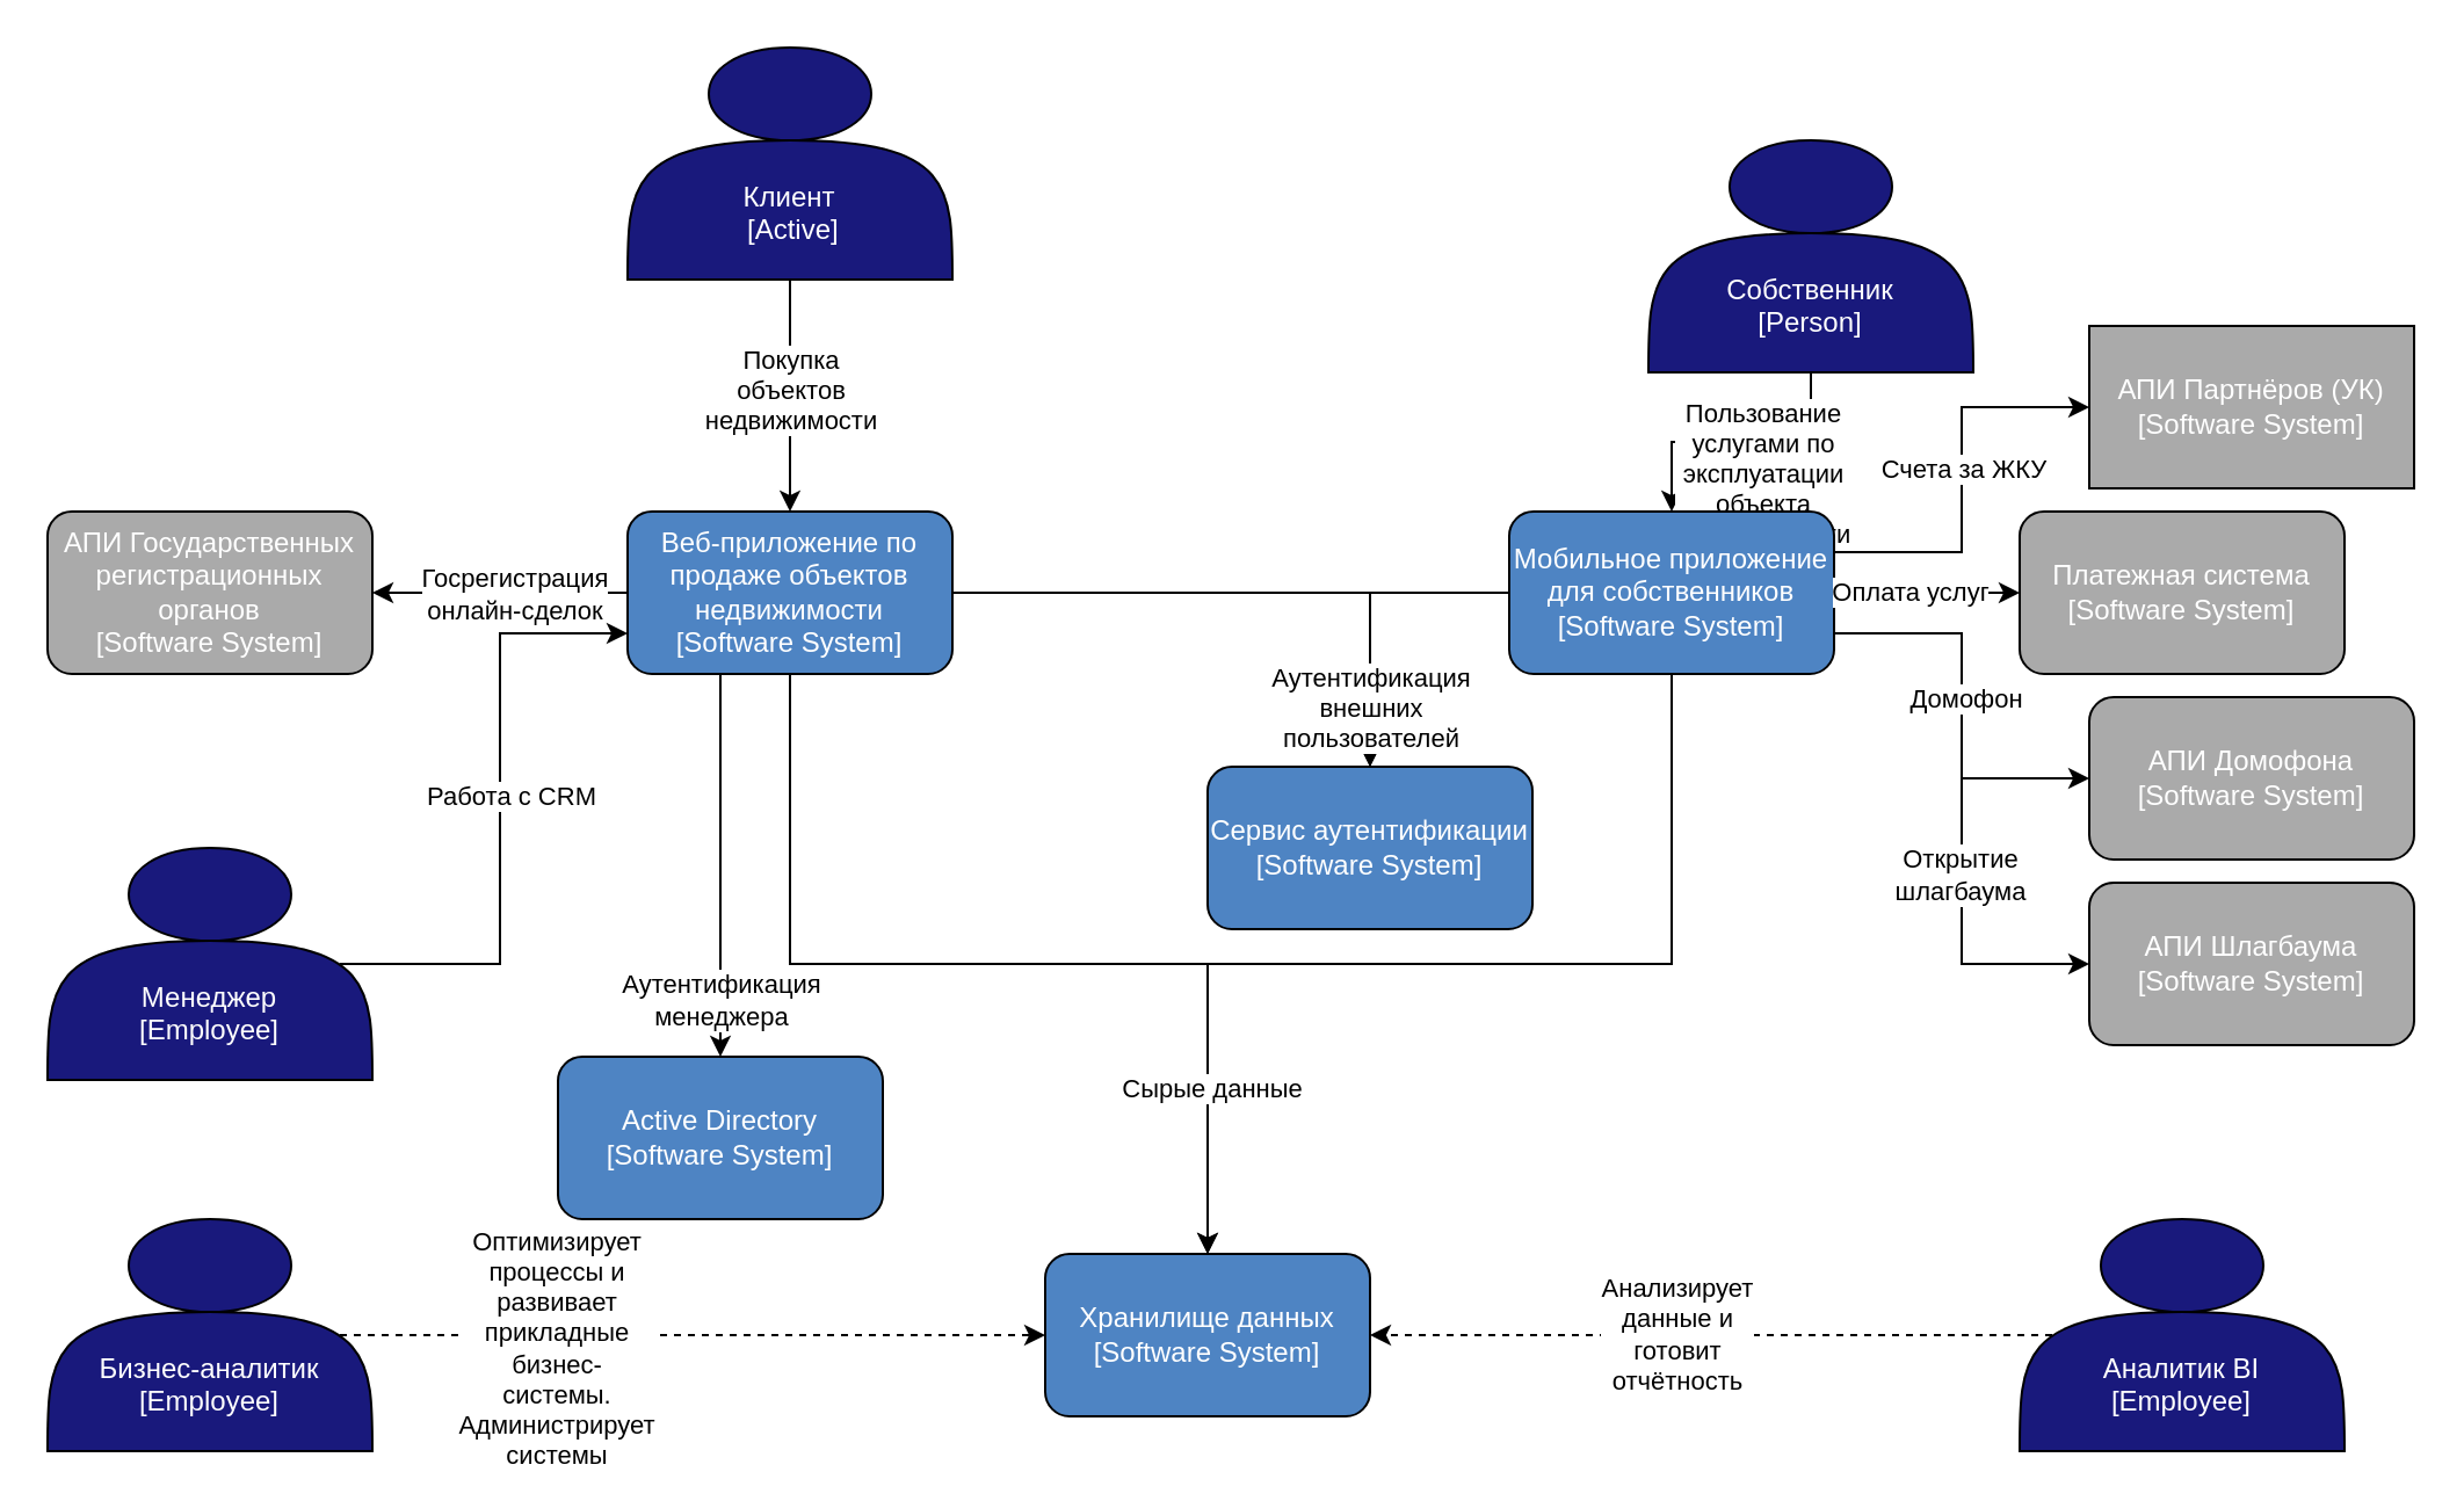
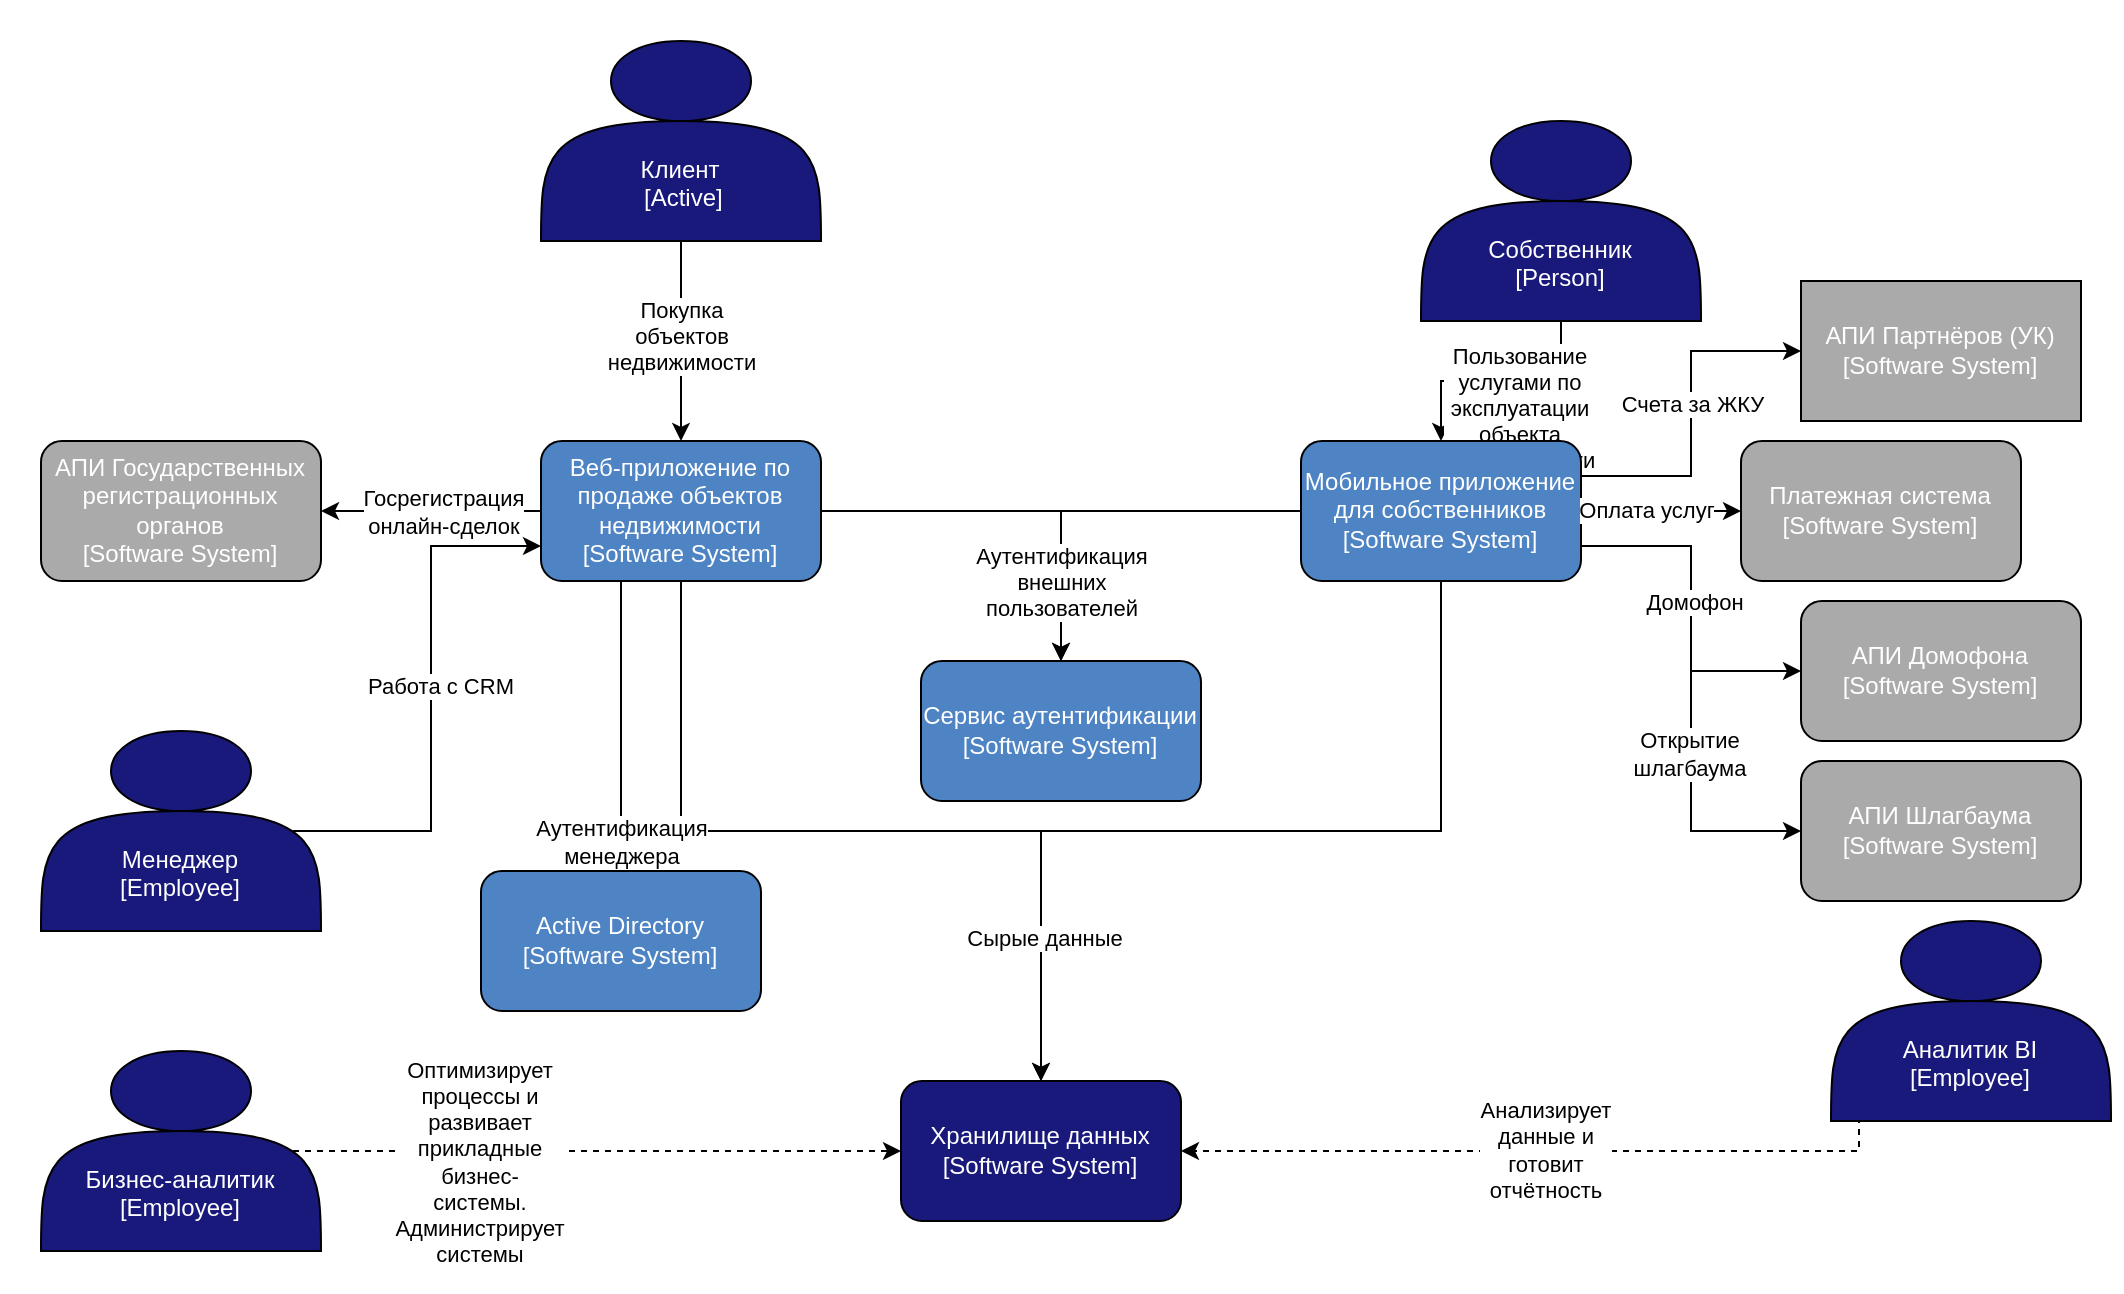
  <mxCell id="0" />
  <mxCell id="1" parent="0" />
  <mxCell id="2" style="edgeStyle=orthogonalEdgeStyle;rounded=0;orthogonalLoop=1;jettySize=auto;html=1;exitX=0.5;exitY=1;exitDx=0;exitDy=0;entryX=0.5;entryY=0;entryDx=0;entryDy=0;" edge="1" parent="1" source="4" target="14"><mxGeometry relative="1" as="geometry" /></mxCell>
  <mxCell id="3" value="Покупка объектов недвижимости" style="edgeLabel;html=1;align=center;verticalAlign=middle;resizable=0;points=[];whiteSpace=wrap;" vertex="1" connectable="0" parent="2"><mxGeometry x="-0.06" relative="1" as="geometry"><mxPoint as="offset" /></mxGeometry></mxCell>
  <mxCell id="4" value="&lt;div&gt;&lt;br&gt;&lt;/div&gt;&lt;div&gt;&lt;br&gt;&lt;/div&gt;&lt;div&gt;&amp;nbsp;&lt;/div&gt;&lt;div&gt;Клиент&lt;br&gt;&amp;nbsp;[Active]&lt;/div&gt;" style="shape=actor;whiteSpace=wrap;html=1;fillColor=#19197C;fontColor=#FFFFFF;" parent="1" vertex="1"><mxGeometry x="270" y="20" width="140" height="100" as="geometry" /></mxCell>
  <mxCell id="5" style="edgeStyle=orthogonalEdgeStyle;rounded=0;orthogonalLoop=1;jettySize=auto;html=1;exitX=0.5;exitY=1;exitDx=0;exitDy=0;entryX=0.5;entryY=0;entryDx=0;entryDy=0;" edge="1" parent="1" source="7" target="25"><mxGeometry relative="1" as="geometry" /></mxCell>
  <mxCell id="6" value="Пользование услугами по эксплуатации объекта собственности" style="edgeLabel;html=1;align=center;verticalAlign=middle;resizable=0;points=[];whiteSpace=wrap;" vertex="1" connectable="0" parent="5"><mxGeometry x="-0.2" y="3" relative="1" as="geometry"><mxPoint x="-3" y="10" as="offset" /></mxGeometry></mxCell>
  <mxCell id="7" value="&lt;div&gt;&lt;br&gt;&lt;/div&gt;&lt;div&gt;&lt;br&gt;&lt;/div&gt;&lt;div&gt;&lt;br&gt;&lt;/div&gt;&lt;div&gt;Собственник&lt;br&gt;[Person]&lt;/div&gt;" style="shape=actor;whiteSpace=wrap;html=1;fillColor=#19197C;fontColor=#FFFFFF;" parent="1" vertex="1"><mxGeometry x="710" y="60" width="140" height="100" as="geometry" /></mxCell>
  <mxCell id="8" style="edgeStyle=orthogonalEdgeStyle;rounded=0;orthogonalLoop=1;jettySize=auto;html=1;exitX=0;exitY=0.5;exitDx=0;exitDy=0;entryX=1;entryY=0.5;entryDx=0;entryDy=0;" edge="1" parent="1" source="14" target="28"><mxGeometry relative="1" as="geometry" /></mxCell>
  <mxCell id="9" value="Госрегистрация онлайн-сделок" style="edgeLabel;html=1;align=center;verticalAlign=middle;resizable=0;points=[];whiteSpace=wrap;" vertex="1" connectable="0" parent="8"><mxGeometry x="0.157" y="-1" relative="1" as="geometry"><mxPoint x="15" y="1" as="offset" /></mxGeometry></mxCell>
  <mxCell id="10" style="edgeStyle=orthogonalEdgeStyle;rounded=0;orthogonalLoop=1;jettySize=auto;html=1;exitX=1;exitY=0.5;exitDx=0;exitDy=0;entryX=0.5;entryY=0;entryDx=0;entryDy=0;" edge="1" parent="1" source="14" target="37"><mxGeometry relative="1" as="geometry" /></mxCell>
  <mxCell id="11" style="edgeStyle=orthogonalEdgeStyle;rounded=0;orthogonalLoop=1;jettySize=auto;html=1;exitX=0.5;exitY=1;exitDx=0;exitDy=0;entryX=0.5;entryY=0;entryDx=0;entryDy=0;" edge="1" parent="1" source="14" target="26"><mxGeometry relative="1" as="geometry" /></mxCell>
  <mxCell id="12" style="edgeStyle=orthogonalEdgeStyle;rounded=0;orthogonalLoop=1;jettySize=auto;html=1;exitX=0.25;exitY=1;exitDx=0;exitDy=0;entryX=0.5;entryY=0;entryDx=0;entryDy=0;" edge="1" parent="1" source="14" target="44"><mxGeometry relative="1" as="geometry"><Array as="points"><mxPoint x="310" y="290" /></Array></mxGeometry></mxCell>
  <mxCell id="13" value="Аутентификация менеджера" style="edgeLabel;html=1;align=center;verticalAlign=middle;resizable=0;points=[];whiteSpace=wrap;" vertex="1" connectable="0" parent="12"><mxGeometry x="0.035" relative="1" as="geometry"><mxPoint y="57" as="offset" /></mxGeometry></mxCell>
  <mxCell id="14" value="Веб-приложение по продаже объектов недвижимости&lt;br&gt;[Software System]" style="rounded=1;whiteSpace=wrap;html=1;fillColor=#4E84C3;fontColor=#FFFFFF;" parent="1" vertex="1"><mxGeometry x="270" y="220" width="140" height="70" as="geometry" /></mxCell>
  <mxCell id="15" style="edgeStyle=orthogonalEdgeStyle;rounded=0;orthogonalLoop=1;jettySize=auto;html=1;exitX=1;exitY=0.25;exitDx=0;exitDy=0;entryX=0;entryY=0.5;entryDx=0;entryDy=0;" edge="1" parent="1" source="25" target="27"><mxGeometry relative="1" as="geometry" /></mxCell>
  <mxCell id="16" value="Счета за ЖКУ" style="edgeLabel;html=1;align=center;verticalAlign=middle;resizable=0;points=[];" vertex="1" connectable="0" parent="15"><mxGeometry x="0.06" y="1" relative="1" as="geometry"><mxPoint x="1" as="offset" /></mxGeometry></mxCell>
  <mxCell id="17" style="edgeStyle=orthogonalEdgeStyle;rounded=0;orthogonalLoop=1;jettySize=auto;html=1;exitX=1;exitY=0.75;exitDx=0;exitDy=0;entryX=0;entryY=0.5;entryDx=0;entryDy=0;" edge="1" parent="1" source="25" target="29"><mxGeometry relative="1" as="geometry" /></mxCell>
  <mxCell id="18" style="edgeStyle=orthogonalEdgeStyle;rounded=0;orthogonalLoop=1;jettySize=auto;html=1;exitX=1;exitY=0.75;exitDx=0;exitDy=0;entryX=0;entryY=0.5;entryDx=0;entryDy=0;" edge="1" parent="1" source="25" target="30"><mxGeometry relative="1" as="geometry" /></mxCell>
  <mxCell id="19" value="Открытие шлагбаума" style="edgeLabel;html=1;align=center;verticalAlign=middle;resizable=0;points=[];whiteSpace=wrap;" vertex="1" connectable="0" parent="18"><mxGeometry x="0.263" y="-1" relative="1" as="geometry"><mxPoint as="offset" /></mxGeometry></mxCell>
  <mxCell id="20" value="Домофон" style="edgeLabel;html=1;align=center;verticalAlign=middle;resizable=0;points=[];" vertex="1" connectable="0" parent="18"><mxGeometry x="-0.339" y="1" relative="1" as="geometry"><mxPoint as="offset" /></mxGeometry></mxCell>
  <mxCell id="21" style="edgeStyle=orthogonalEdgeStyle;rounded=0;orthogonalLoop=1;jettySize=auto;html=1;exitX=0.5;exitY=1;exitDx=0;exitDy=0;entryX=0.5;entryY=0;entryDx=0;entryDy=0;" edge="1" parent="1" source="25" target="26"><mxGeometry relative="1" as="geometry" /></mxCell>
  <mxCell id="22" value="Сырые данные" style="edgeLabel;html=1;align=center;verticalAlign=middle;resizable=0;points=[];" vertex="1" connectable="0" parent="21"><mxGeometry x="0.68" y="1" relative="1" as="geometry"><mxPoint as="offset" /></mxGeometry></mxCell>
  <mxCell id="23" style="edgeStyle=orthogonalEdgeStyle;rounded=0;orthogonalLoop=1;jettySize=auto;html=1;exitX=0;exitY=0.5;exitDx=0;exitDy=0;entryX=0.5;entryY=0;entryDx=0;entryDy=0;" edge="1" parent="1" source="25" target="37"><mxGeometry relative="1" as="geometry"><mxPoint x="530" y="300" as="targetPoint" /></mxGeometry></mxCell>
  <mxCell id="24" value="Аутентификация внешних пользователей" style="edgeLabel;html=1;align=center;verticalAlign=middle;resizable=0;points=[];whiteSpace=wrap;" vertex="1" connectable="0" parent="23"><mxGeometry x="0.549" y="-1" relative="1" as="geometry"><mxPoint x="1" y="4" as="offset" /></mxGeometry></mxCell>
  <mxCell id="25" value="Мобильное приложение для собственников&lt;div&gt;[Software System]&lt;/div&gt;" style="rounded=1;whiteSpace=wrap;html=1;fillColor=#4E84C3;fontColor=#FFFFFF;" parent="1" vertex="1"><mxGeometry x="650" y="220" width="140" height="70" as="geometry" /></mxCell>
- <mxCell id="26" value="Хранилище данных&lt;div&gt;[Software System]&lt;/div&gt;" style="rounded=1;whiteSpace=wrap;html=1;fillColor=#4E84C3;fontColor=#FFFFFF;" parent="1" vertex="1"><mxGeometry x="450" y="540" width="140" height="70" as="geometry" /></mxCell>
+ <mxCell id="26" value="Хранилище данных&lt;div&gt;[Software System]&lt;/div&gt;" style="rounded=1;whiteSpace=wrap;html=1;fillColor=#19197c;fontColor=#FFFFFF;" parent="1" vertex="1"><mxGeometry x="450" y="540" width="140" height="70" as="geometry" /></mxCell>
  <mxCell id="27" value="АПИ Партнёров (УК)&lt;div&gt;[Software System]&lt;/div&gt;" style="whiteSpace=wrap;html=1;fillColor=#AAAAAA;fontColor=#FFFFFF;rounded=0;" parent="1" vertex="1"><mxGeometry x="900" y="140" width="140" height="70" as="geometry" /></mxCell>
  <mxCell id="28" value="АПИ Государственных регистрационных органов&lt;div&gt;[Software System]&lt;/div&gt;" style="rounded=1;whiteSpace=wrap;html=1;fillColor=#AAAAAA;fontColor=#FFFFFF;" parent="1" vertex="1"><mxGeometry x="20" y="220" width="140" height="70" as="geometry" /></mxCell>
  <mxCell id="29" value="АПИ Домофона&lt;div&gt;[Software System]&lt;/div&gt;" style="rounded=1;whiteSpace=wrap;html=1;fillColor=#AAAAAA;fontColor=#FFFFFF;" vertex="1" parent="1"><mxGeometry x="900" y="300" width="140" height="70" as="geometry" /></mxCell>
  <mxCell id="30" value="АПИ Шлагбаума&lt;div&gt;[Software System]&lt;/div&gt;" style="rounded=1;whiteSpace=wrap;html=1;fillColor=#AAAAAA;fontColor=#FFFFFF;" vertex="1" parent="1"><mxGeometry x="900" y="380" width="140" height="70" as="geometry" /></mxCell>
  <mxCell id="31" style="edgeStyle=orthogonalEdgeStyle;rounded=0;orthogonalLoop=1;jettySize=auto;html=1;exitX=0.1;exitY=0.5;exitDx=0;exitDy=0;exitPerimeter=0;entryX=1;entryY=0.5;entryDx=0;entryDy=0;dashed=1;" edge="1" parent="1" source="33" target="26"><mxGeometry relative="1" as="geometry"><Array as="points"><mxPoint x="700" y="575" /><mxPoint x="700" y="575" /></Array></mxGeometry></mxCell>
  <mxCell id="32" value="Анализирует данные и готовит отчётность" style="edgeLabel;html=1;align=center;verticalAlign=middle;resizable=0;points=[];whiteSpace=wrap;" vertex="1" connectable="0" parent="31"><mxGeometry x="0.099" y="-1" relative="1" as="geometry"><mxPoint as="offset" /></mxGeometry></mxCell>
- <mxCell id="33" value="&lt;div&gt;&lt;br&gt;&lt;/div&gt;&lt;div&gt;&lt;br&gt;&lt;/div&gt;&lt;div&gt;&lt;br&gt;&lt;/div&gt;&lt;div&gt;Аналитик BI&lt;br&gt;[Employee]&lt;/div&gt;" style="shape=actor;whiteSpace=wrap;html=1;fontColor=#FFFFFF;fillColor=#19197C;" vertex="1" parent="1"><mxGeometry x="870" y="525" width="140" height="100" as="geometry" /></mxCell>
+ <mxCell id="33" value="&lt;div&gt;&lt;br&gt;&lt;/div&gt;&lt;div&gt;&lt;br&gt;&lt;/div&gt;&lt;div&gt;&lt;br&gt;&lt;/div&gt;&lt;div&gt;Аналитик BI&lt;br&gt;[Employee]&lt;/div&gt;" style="shape=actor;whiteSpace=wrap;html=1;fontColor=#FFFFFF;fillColor=#19197C;" vertex="1" parent="1"><mxGeometry x="915" y="460" width="140" height="100" as="geometry" /></mxCell>
  <mxCell id="34" value="Платежная система&lt;br&gt;&lt;div&gt;[Software System]&lt;/div&gt;" style="rounded=1;whiteSpace=wrap;html=1;fillColor=#AAAAAA;fontColor=#FFFFFF;" vertex="1" parent="1"><mxGeometry x="870" y="220" width="140" height="70" as="geometry" /></mxCell>
  <mxCell id="35" style="edgeStyle=orthogonalEdgeStyle;rounded=0;orthogonalLoop=1;jettySize=auto;html=1;exitX=1;exitY=0.5;exitDx=0;exitDy=0;entryX=0;entryY=0.5;entryDx=0;entryDy=0;" edge="1" parent="1" source="25" target="34"><mxGeometry relative="1" as="geometry" /></mxCell>
  <mxCell id="36" value="Оплата услуг" style="edgeLabel;html=1;align=center;verticalAlign=middle;resizable=0;points=[];" vertex="1" connectable="0" parent="35"><mxGeometry x="-0.212" y="1" relative="1" as="geometry"><mxPoint as="offset" /></mxGeometry></mxCell>
- <mxCell id="37" value="Сервис аутентификации&lt;br&gt;[Software System]" style="rounded=1;whiteSpace=wrap;html=1;fillColor=#4E84C3;fontColor=#FFFFFF;" vertex="1" parent="1"><mxGeometry x="520" y="330" width="140" height="70" as="geometry" /></mxCell>
+ <mxCell id="37" value="Сервис аутентификации&lt;br&gt;[Software System]" style="rounded=1;whiteSpace=wrap;html=1;fillColor=#4E84C3;fontColor=#FFFFFF;" vertex="1" parent="1"><mxGeometry x="460" y="330" width="140" height="70" as="geometry" /></mxCell>
  <mxCell id="38" style="edgeStyle=orthogonalEdgeStyle;rounded=0;orthogonalLoop=1;jettySize=auto;html=1;exitX=0.9;exitY=0.5;exitDx=0;exitDy=0;exitPerimeter=0;entryX=0;entryY=0.75;entryDx=0;entryDy=0;" edge="1" parent="1" source="40" target="14"><mxGeometry relative="1" as="geometry" /></mxCell>
  <mxCell id="39" value="Работа с CRM" style="edgeLabel;html=1;align=center;verticalAlign=middle;resizable=0;points=[];" vertex="1" connectable="0" parent="38"><mxGeometry x="0.068" y="-3" relative="1" as="geometry"><mxPoint x="1" as="offset" /></mxGeometry></mxCell>
  <mxCell id="40" value="&lt;div&gt;&lt;br&gt;&lt;/div&gt;&lt;div&gt;&lt;br&gt;&lt;/div&gt;&lt;div&gt;&lt;br&gt;&lt;/div&gt;&lt;div&gt;Менеджер&lt;br&gt;[Employee]&lt;/div&gt;" style="shape=actor;whiteSpace=wrap;html=1;fontColor=#FFFFFF;fillColor=#19197C;" vertex="1" parent="1"><mxGeometry x="20" y="365" width="140" height="100" as="geometry" /></mxCell>
  <mxCell id="41" style="edgeStyle=orthogonalEdgeStyle;rounded=0;orthogonalLoop=1;jettySize=auto;html=1;exitX=0.9;exitY=0.5;exitDx=0;exitDy=0;exitPerimeter=0;entryX=0;entryY=0.5;entryDx=0;entryDy=0;dashed=1;" edge="1" parent="1" source="43" target="26"><mxGeometry relative="1" as="geometry" /></mxCell>
  <mxCell id="42" value="Оптимизирует процессы и развивает прикладные бизнес-системы. Администрирует системы" style="edgeLabel;html=1;align=center;verticalAlign=middle;resizable=0;points=[];whiteSpace=wrap;" vertex="1" connectable="0" parent="41"><mxGeometry x="-0.53" y="4" relative="1" as="geometry"><mxPoint x="22" y="9" as="offset" /></mxGeometry></mxCell>
  <mxCell id="43" value="&lt;div&gt;&lt;br&gt;&lt;/div&gt;&lt;div&gt;&lt;br&gt;&lt;/div&gt;&lt;div&gt;&lt;br&gt;&lt;/div&gt;&lt;div&gt;Бизнес-аналитик&lt;br&gt;[Employee]&lt;/div&gt;" style="shape=actor;whiteSpace=wrap;html=1;fontColor=#FFFFFF;fillColor=#19197C;" vertex="1" parent="1"><mxGeometry x="20" y="525" width="140" height="100" as="geometry" /></mxCell>
- <mxCell id="44" value="Active Directory&lt;br&gt;[Software System]" style="rounded=1;whiteSpace=wrap;html=1;fillColor=#4E84C3;fontColor=#FFFFFF;" vertex="1" parent="1"><mxGeometry x="240" y="455" width="140" height="70" as="geometry" /></mxCell>
+ <mxCell id="44" value="Active Directory&lt;br&gt;[Software System]" style="rounded=1;whiteSpace=wrap;html=1;fillColor=#4E84C3;fontColor=#FFFFFF;" vertex="1" parent="1"><mxGeometry x="240" y="435" width="140" height="70" as="geometry" /></mxCell>
